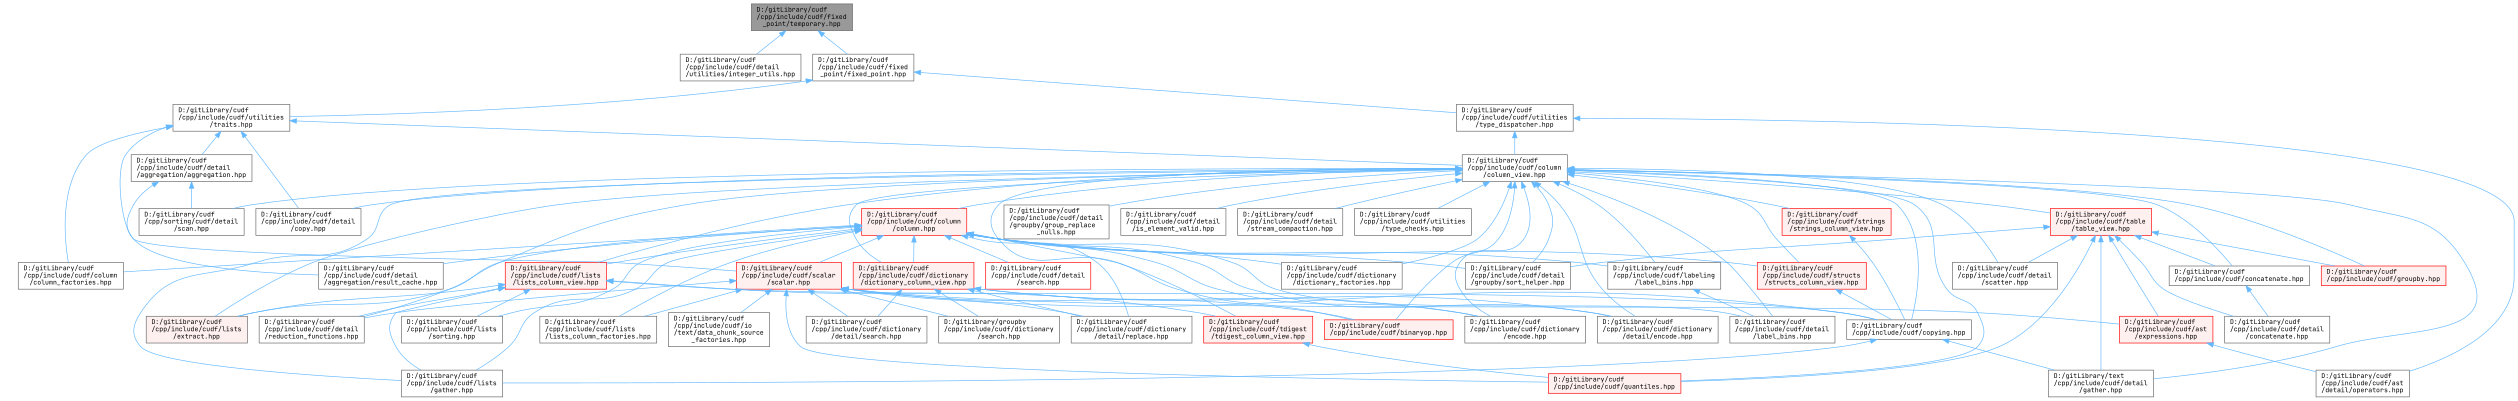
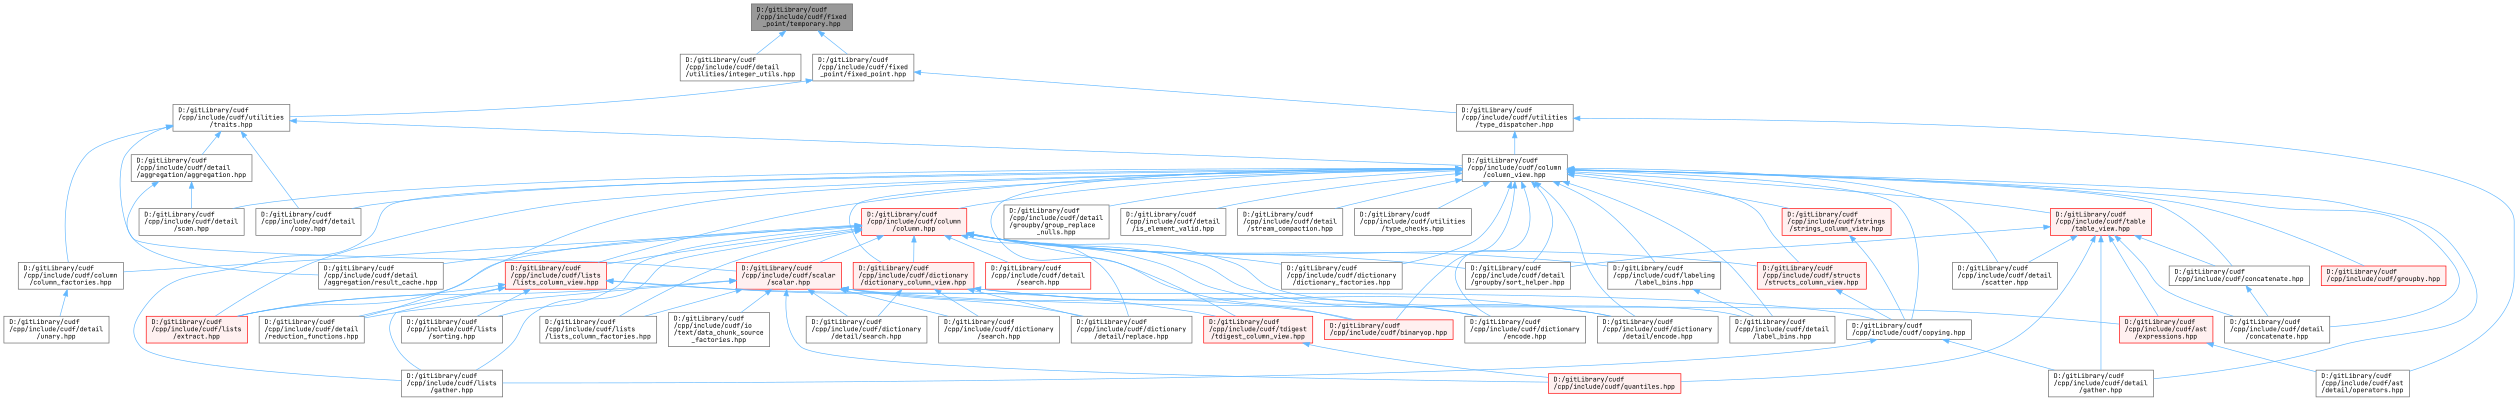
  digraph {
    fontname="JetBrains Mono"
    node [color=grey40 fillcolor=white fontname="JetBrains Mono" fontsize=10 shape=box style=filled]
    edge [color=steelblue1 dir=back fontname="JetBrains Mono" fontsize=10 labelfontname=Helvetica labelfontsize=10 style=solid]
    n1 [color=gray40 fillcolor=grey60 fontcolor=black height=0.2 label="D:/gitLibrary/cudf\l/cpp/include/cudf/fixed\l_point/temporary.hpp" width=0.4]
    n2 [height=0.2 label="D:/gitLibrary/cudf\l/cpp/include/cudf/detail\l/utilities/integer_utils.hpp" width=0.4]
    n3 [height=0.2 label="D:/gitLibrary/cudf\l/cpp/include/cudf/fixed\l_point/fixed_point.hpp" width=0.4]
    n4 [height=0.2 label="D:/gitLibrary/cudf\l/cpp/include/cudf/utilities\l/traits.hpp" width=0.4]
    n5 [height=0.2 label="D:/gitLibrary/cudf\l/cpp/include/cudf/utilities\l/type_dispatcher.hpp" width=0.4]
    n6 [height=0.2 label="D:/gitLibrary/cudf\l/cpp/include/cudf/column\l/column_factories.hpp" width=0.4]
    n7 [height=0.2 label="D:/gitLibrary/cudf\l/cpp/include/cudf/column\l/column_view.hpp" width=0.4]
    n8 [height=0.2 label="D:/gitLibrary/cudf\l/cpp/include/cudf/detail\l/copy.hpp" width=0.4]
    n9 [color=red fillcolor="#FFF0F0" height=0.2 label="D:/gitLibrary/cudf\l/cpp/include/cudf/scalar\l/scalar.hpp" width=0.4]
    n10 [height=0.2 label="D:/gitLibrary/cudf\l/cpp/include/cudf/detail\l/aggregation/aggregation.hpp" width=0.4]
    n11 [height=0.2 label="D:/gitLibrary/cudf\l/cpp/include/cudf/ast\l/detail/operators.hpp" width=0.4]
+   n12 [height=0.2 label="D:/gitLibrary/cudf\l/cpp/include/cudf/detail\l/unary.hpp" width=0.4]
    n13 [color=red fillcolor="#FFF0F0" height=0.2 label="D:/gitLibrary/cudf\l/cpp/include/cudf/column\l/column.hpp" width=0.4]
    n14 [height=0.2 label="D:/gitLibrary/cudf\l/cpp/include/cudf/detail\l/groupby/sort_helper.hpp" width=0.4]
    n15 [height=0.2 label="D:/gitLibrary/cudf\l/cpp/include/cudf/detail\l/label_bins.hpp" width=0.4]
    n16 [height=0.2 label="D:/gitLibrary/cudf\l/cpp/include/cudf/dictionary\l/detail/encode.hpp" width=0.4]
    n17 [color=red fillcolor="#FFF0F0" height=0.2 label="D:/gitLibrary/cudf\l/cpp/include/cudf/dictionary\l/dictionary_column_view.hpp" width=0.4]
    n18 [height=0.2 label="D:/gitLibrary/cudf\l/cpp/include/cudf/dictionary\l/encode.hpp" width=0.4]
    n19 [height=0.2 label="D:/gitLibrary/cudf\l/cpp/include/cudf/dictionary\l/dictionary_factories.hpp" width=0.4]
    n20 [height=0.2 label="D:/gitLibrary/cudf\l/cpp/include/cudf/labeling\l/label_bins.hpp" width=0.4]
-   n21 [fillcolor="#FFF0F0" height=0.2 label="D:/gitLibrary/cudf\l/cpp/include/cudf/lists\l/extract.hpp" width=0.4]
+   n21 [color=red fillcolor="#FFF0F0" height=0.2 label="D:/gitLibrary/cudf\l/cpp/include/cudf/lists\l/extract.hpp" width=0.4]
    n22 [height=0.2 label="D:/gitLibrary/cudf\l/cpp/include/cudf/lists\l/gather.hpp" width=0.4]
    n23 [color=red fillcolor="#FFF0F0" height=0.2 label="D:/gitLibrary/cudf\l/cpp/include/cudf/lists\l/lists_column_view.hpp" width=0.4]
    n24 [height=0.2 label="D:/gitLibrary/cudf\l/cpp/include/cudf/copying.hpp" width=0.4]
-   n25 [height=0.2 label="D:/gitLibrary/text\l/cpp/include/cudf/detail\l/gather.hpp" width=0.4]
+   n25 [height=0.2 label="D:/gitLibrary/cudf\l/cpp/include/cudf/detail\l/gather.hpp" width=0.4]
    n26 [height=0.2 label="D:/gitLibrary/cudf\l/cpp/include/cudf/detail\l/reduction_functions.hpp" width=0.4]
    n27 [color=red fillcolor="#FFF0F0" height=0.2 label="D:/gitLibrary/cudf\l/cpp/include/cudf/tdigest\l/tdigest_column_view.hpp" width=0.4]
    n28 [color=red fillcolor="#FFF0F0" height=0.2 label="D:/gitLibrary/cudf\l/cpp/include/cudf/structs\l/structs_column_view.hpp" width=0.4]
    n29 [height=0.2 label="D:/gitLibrary/cudf\l/cpp/include/cudf/concatenate.hpp" width=0.4]
    n30 [height=0.2 label="D:/gitLibrary/cudf\l/cpp/include/cudf/detail\l/concatenate.hpp" width=0.4]
    n31 [height=0.2 label="D:/gitLibrary/cudf\l/cpp/include/cudf/detail\l/groupby/group_replace\l_nulls.hpp" width=0.4]
    n32 [height=0.2 label="D:/gitLibrary/cudf\l/cpp/include/cudf/detail\l/is_element_valid.hpp" width=0.4]
-   n33 [height=0.2 label="D:/gitLibrary/cudf\l/cpp/sorting/cudf/detail\l/scan.hpp" width=0.4]
+   n33 [height=0.2 label="D:/gitLibrary/cudf\l/cpp/include/cudf/detail\l/scan.hpp" width=0.4]
    n34 [height=0.2 label="D:/gitLibrary/cudf\l/cpp/include/cudf/detail\l/scatter.hpp" width=0.4]
    n35 [height=0.2 label="D:/gitLibrary/cudf\l/cpp/include/cudf/detail\l/stream_compaction.hpp" width=0.4]
    n36 [color=red fillcolor="#FFF0F0" height=0.2 label="D:/gitLibrary/cudf\l/cpp/include/cudf/groupby.hpp" width=0.4]
    n37 [color=red fillcolor="#FFF0F0" height=0.2 label="D:/gitLibrary/cudf\l/cpp/include/cudf/strings\l/strings_column_view.hpp" width=0.4]
    n38 [color=red fillcolor="#FFF0F0" height=0.2 label="D:/gitLibrary/cudf\l/cpp/include/cudf/table\l/table_view.hpp" width=0.4]
    n39 [height=0.2 label="D:/gitLibrary/cudf\l/cpp/include/cudf/utilities\l/type_checks.hpp" width=0.4]
    n40 [color=red fillcolor="#FFF0F0" height=0.2 label="D:/gitLibrary/cudf\l/cpp/include/cudf/binaryop.hpp" width=0.4]
    n41 [height=0.2 label="D:/gitLibrary/cudf\l/cpp/include/cudf/dictionary\l/detail/replace.hpp" width=0.4]
    n42 [height=0.2 label="D:/gitLibrary/cudf\l/cpp/include/cudf/lists\l/lists_column_factories.hpp" width=0.4]
    n43 [height=0.2 label="D:/gitLibrary/cudf\l/cpp/include/cudf/dictionary\l/detail/search.hpp" width=0.4]
-   n44 [height=0.2 label="D:/gitLibrary/groupby\l/cpp/include/cudf/dictionary\l/search.hpp" width=0.4]
+   n44 [height=0.2 label="D:/gitLibrary/cudf\l/cpp/include/cudf/dictionary\l/search.hpp" width=0.4]
    n45 [color=red fillcolor="#FFF0F0" height=0.2 label="D:/gitLibrary/cudf\l/cpp/include/cudf/quantiles.hpp" width=0.4]
    n46 [color=red fillcolor="#FFF0F0" height=0.2 label="D:/gitLibrary/cudf\l/cpp/include/cudf/ast\l/expressions.hpp" width=0.4]
    n47 [height=0.2 label="D:/gitLibrary/cudf\l/cpp/include/cudf/io\l/text/data_chunk_source\l_factories.hpp" width=0.4]
    n48 [height=0.2 label="D:/gitLibrary/cudf\l/cpp/include/cudf/detail\l/aggregation/result_cache.hpp" width=0.4]
    n49 [height=0.2 label="D:/gitLibrary/cudf\l/cpp/include/cudf/lists\l/sorting.hpp" width=0.4]
    n50 [color=red height=0.2 label="D:/gitLibrary/cudf\l/cpp/include/cudf/detail\l/search.hpp" width=0.4]
    n1 -> n2
    n1 -> n3
    n3 -> n4
    n3 -> n5
    n4 -> n6
    n4 -> n7
    n4 -> n8
    n4 -> n9
    n4 -> n10
    n5 -> n7
    n5 -> n11
+   n6 -> n12
    n7 -> n8
    n7 -> n13
    n7 -> n14
    n7 -> n15
    n7 -> n16
    n7 -> n17
    n7 -> n18
    n7 -> n19
    n7 -> n20
    n7 -> n21
    n7 -> n22
    n7 -> n23
    n7 -> n24
    n7 -> n25
    n7 -> n26
    n7 -> n27
    n7 -> n28
    n7 -> n29
-   n7 -> n45
+   n7 -> n30
    n7 -> n31
    n7 -> n32
    n7 -> n33
    n7 -> n34
    n7 -> n35
    n7 -> n36
    n7 -> n37
    n7 -> n38
    n7 -> n39
    n7 -> n40
-   n9 -> n24
+   n9 -> n21
    n9 -> n26
    n9 -> n40
    n9 -> n41
    n9 -> n42
    n9 -> n43
    n9 -> n44
    n9 -> n45
    n9 -> n46
    n9 -> n47
    n10 -> n33
    n10 -> n48
    n13 -> n6
    n13 -> n9
    n13 -> n14
    n13 -> n15
    n13 -> n16
    n13 -> n17
    n13 -> n18
    n13 -> n19
    n13 -> n20
    n13 -> n21
    n13 -> n22
    n13 -> n23
    n13 -> n28
    n13 -> n40
    n13 -> n41
    n13 -> n42
    n13 -> n48
    n13 -> n49
    n13 -> n50
    n17 -> n16
    n17 -> n18
    n17 -> n41
    n17 -> n43
    n17 -> n44
    n20 -> n15
    n23 -> n21
    n23 -> n22
    n23 -> n24
    n23 -> n26
    n23 -> n27
    n23 -> n49
    n24 -> n22
    n24 -> n25
    n27 -> n45
    n28 -> n24
    n29 -> n30
    n37 -> n24
    n38 -> n14
    n38 -> n25
    n38 -> n29
    n38 -> n30
    n38 -> n34
-   n38 -> n36
    n38 -> n45
    n38 -> n46
    n46 -> n11
  }
